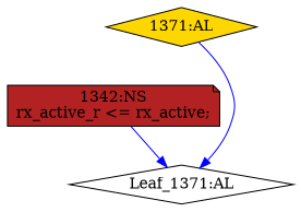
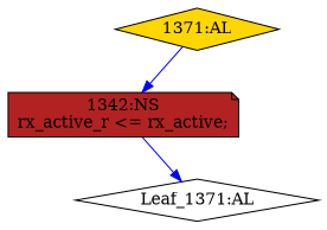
  strict digraph {
    node [shape=diamond style=filled]
    edge [color=blue cond="[]" lineno=None]
    n1 [ast="<pyverilog.vparser.ast.Always object at 0x7f0647e57ad0>" clk_sens=True fillcolor=gold label="1371:AL" sens="['clk']" statements="[]" typ=Always use_var="['rx_active']"]
    n2 [ast="<pyverilog.vparser.ast.NonblockingSubstitution object at 0x7f0647e57bd0>" fillcolor=firebrick label="1342:NS\nrx_active_r <= rx_active;" shape=note statements="[<pyverilog.vparser.ast.NonblockingSubstitution object at 0x7f0647e57bd0>]" typ=NonblockingSubstitution]
    n3 [def_var="['rx_active_r']" label="Leaf_1371:AL" style=""]
-   n1 -> n3
+   n1 -> n2
    n2 -> n3
  }
